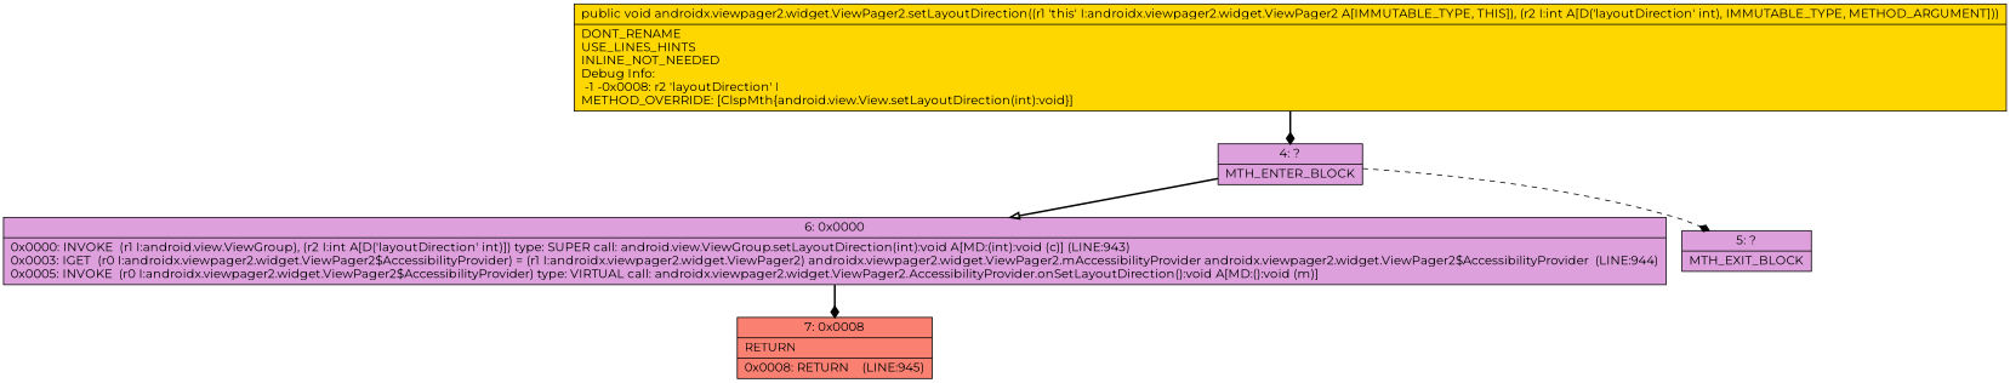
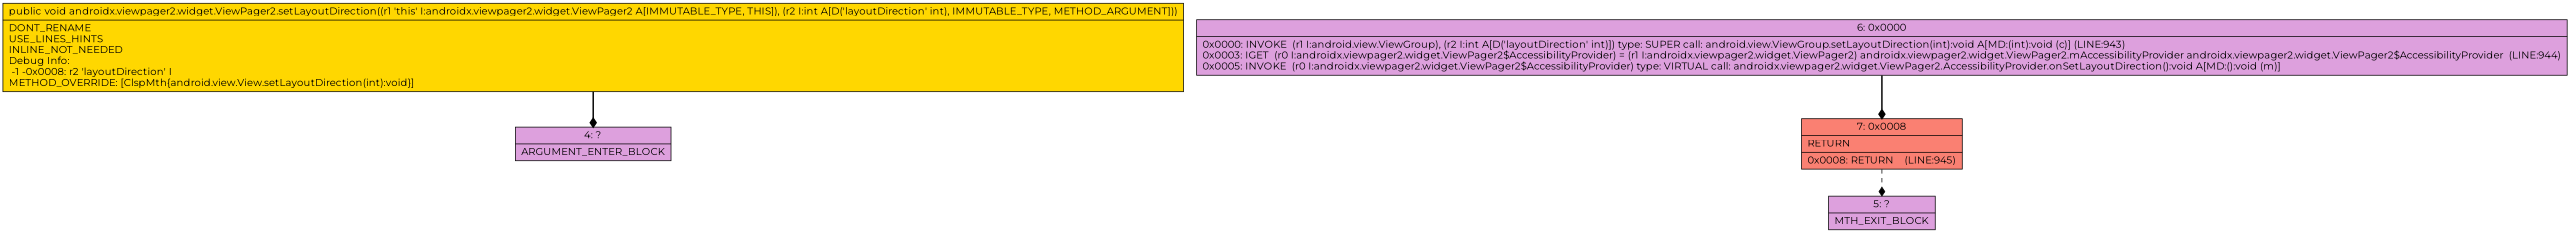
  digraph {
    fontname=Montserrat
    node [color=black fillcolor=plum fontname=Montserrat shape=record style=filled]
    edge [arrowhead=diamond fontname=Montserrat style=bold]
-   n1 [label="{4\:\ ?|MTH_ENTER_BLOCK\l}"]
+   n1 [label="{4\:\ ?|ARGUMENT_ENTER_BLOCK\l}"]
    n2 [label="{6\:\ 0x0000|0x0000: INVOKE  (r1 I:android.view.ViewGroup), (r2 I:int A[D('layoutDirection' int)]) type: SUPER call: android.view.ViewGroup.setLayoutDirection(int):void A[MD:(int):void (c)] (LINE:943)\l0x0003: IGET  (r0 I:androidx.viewpager2.widget.ViewPager2$AccessibilityProvider) = (r1 I:androidx.viewpager2.widget.ViewPager2) androidx.viewpager2.widget.ViewPager2.mAccessibilityProvider androidx.viewpager2.widget.ViewPager2$AccessibilityProvider  (LINE:944)\l0x0005: INVOKE  (r0 I:androidx.viewpager2.widget.ViewPager2$AccessibilityProvider) type: VIRTUAL call: androidx.viewpager2.widget.ViewPager2.AccessibilityProvider.onSetLayoutDirection():void A[MD:():void (m)]\l}"]
    n3 [fillcolor=salmon label="{7\:\ 0x0008|RETURN\l|0x0008: RETURN    (LINE:945)\l}"]
    n4 [label="{5\:\ ?|MTH_EXIT_BLOCK\l}"]
    n5 [fillcolor=gold label="{public void androidx.viewpager2.widget.ViewPager2.setLayoutDirection((r1 'this' I:androidx.viewpager2.widget.ViewPager2 A[IMMUTABLE_TYPE, THIS]), (r2 I:int A[D('layoutDirection' int), IMMUTABLE_TYPE, METHOD_ARGUMENT]))  | DONT_RENAME\lUSE_LINES_HINTS\lINLINE_NOT_NEEDED\lDebug Info:\l  \-1 \-0x0008: r2 'layoutDirection' I\lMETHOD_OVERRIDE: [ClspMth\{android.view.View.setLayoutDirection(int):void\}]\l}"]
-   n1 -> n2 [arrowhead=onormal]
    n2 -> n3
-   n1 -> n4 [style=dashed]
+   n3 -> n4 [style=dashed]
    n5 -> n1
  }
